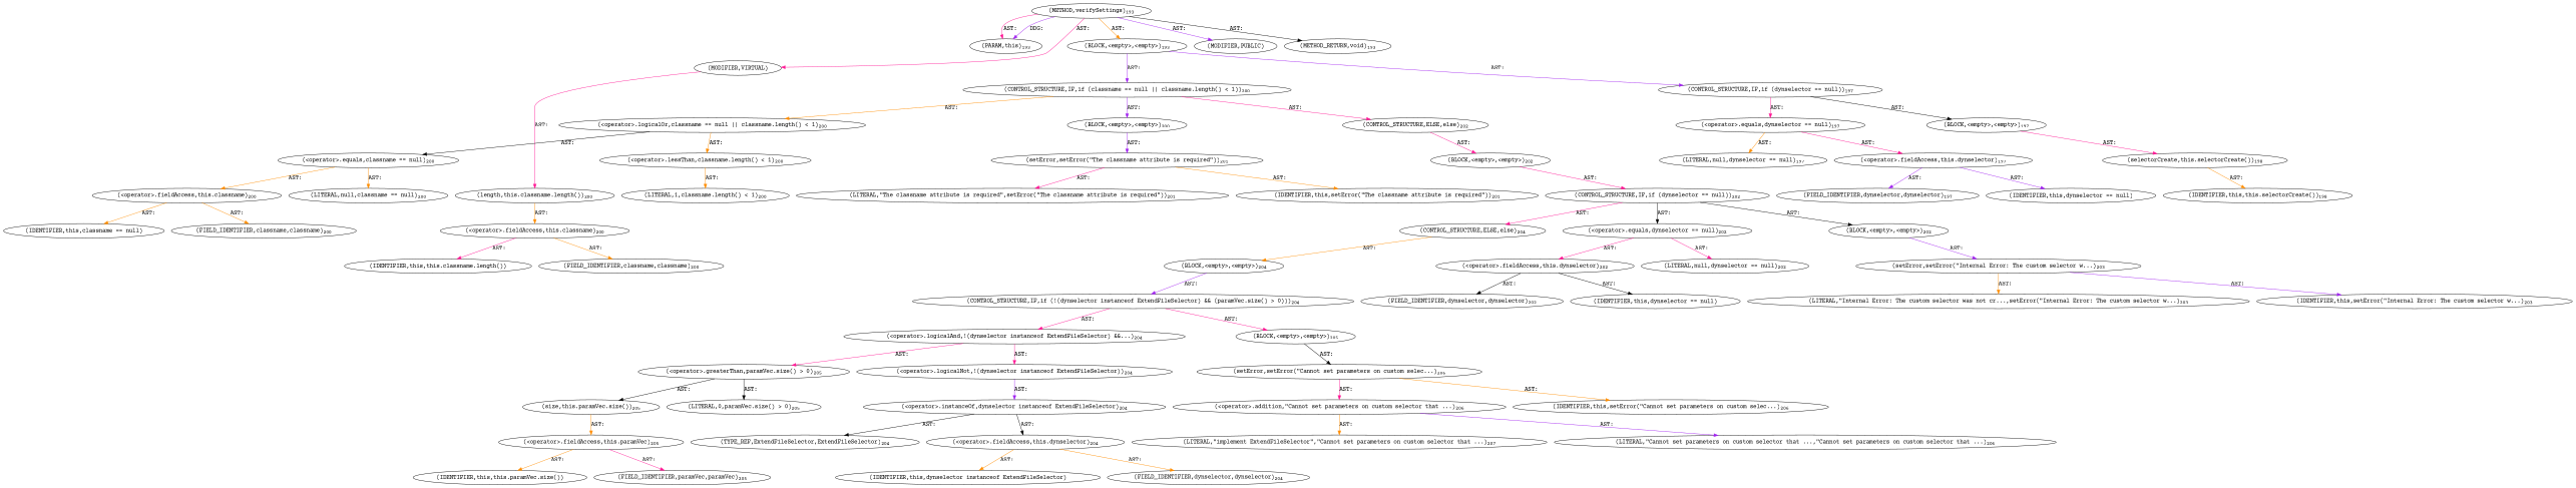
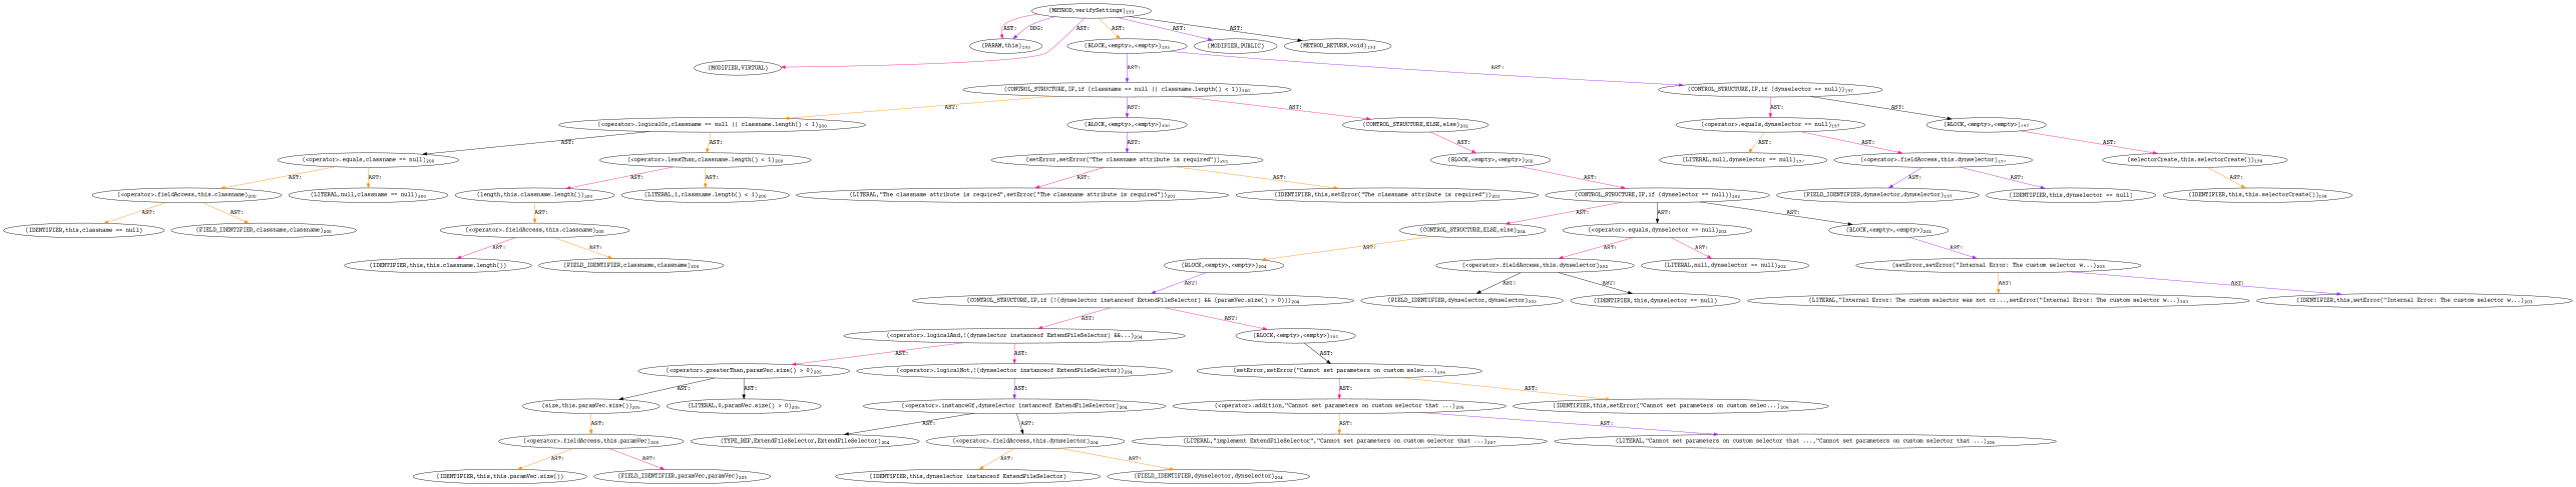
  digraph {
    fontname="Courier Prime"
    node [fontname="Courier Prime"]
    edge [color=darkorange fontname="Courier Prime"]
    n1 [label=<(METHOD,verifySettings)<SUB>193</SUB>>]
    n2 [label=<(PARAM,this)<SUB>193</SUB>>]
    n3 [label=<(BLOCK,&lt;empty&gt;,&lt;empty&gt;)<SUB>193</SUB>>]
    n4 [label=<(MODIFIER,PUBLIC)>]
    n5 [label=<(MODIFIER,VIRTUAL)>]
    n6 [label=<(METHOD_RETURN,void)<SUB>193</SUB>>]
    n7 [label=<(CONTROL_STRUCTURE,IF,if (dynselector == null))<SUB>197</SUB>>]
    n8 [label=<(CONTROL_STRUCTURE,IF,if (classname == null || classname.length() &lt; 1))<SUB>200</SUB>>]
    n9 [label=<(&lt;operator&gt;.equals,dynselector == null)<SUB>197</SUB>>]
    n10 [label=<(BLOCK,&lt;empty&gt;,&lt;empty&gt;)<SUB>197</SUB>>]
    n11 [label=<(&lt;operator&gt;.logicalOr,classname == null || classname.length() &lt; 1)<SUB>200</SUB>>]
    n12 [label=<(BLOCK,&lt;empty&gt;,&lt;empty&gt;)<SUB>200</SUB>>]
    n13 [label=<(CONTROL_STRUCTURE,ELSE,else)<SUB>202</SUB>>]
    n14 [label=<(&lt;operator&gt;.fieldAccess,this.dynselector)<SUB>197</SUB>>]
    n15 [label=<(LITERAL,null,dynselector == null)<SUB>197</SUB>>]
    n16 [label=<(selectorCreate,this.selectorCreate())<SUB>198</SUB>>]
    n17 [label=<(IDENTIFIER,this,dynselector == null)>]
    n18 [label=<(FIELD_IDENTIFIER,dynselector,dynselector)<SUB>197</SUB>>]
    n19 [label=<(IDENTIFIER,this,this.selectorCreate())<SUB>198</SUB>>]
    n20 [label=<(&lt;operator&gt;.equals,classname == null)<SUB>200</SUB>>]
    n21 [label=<(&lt;operator&gt;.lessThan,classname.length() &lt; 1)<SUB>200</SUB>>]
    n22 [label=<(setError,setError(&quot;The classname attribute is required&quot;))<SUB>201</SUB>>]
    n23 [label=<(BLOCK,&lt;empty&gt;,&lt;empty&gt;)<SUB>202</SUB>>]
    n24 [label=<(&lt;operator&gt;.fieldAccess,this.classname)<SUB>200</SUB>>]
    n25 [label=<(LITERAL,null,classname == null)<SUB>200</SUB>>]
    n26 [label=<(length,this.classname.length())<SUB>200</SUB>>]
    n27 [label=<(LITERAL,1,classname.length() &lt; 1)<SUB>200</SUB>>]
    n28 [label=<(IDENTIFIER,this,classname == null)>]
    n29 [label=<(FIELD_IDENTIFIER,classname,classname)<SUB>200</SUB>>]
    n30 [label=<(&lt;operator&gt;.fieldAccess,this.classname)<SUB>200</SUB>>]
    n31 [label=<(IDENTIFIER,this,this.classname.length())>]
    n32 [label=<(FIELD_IDENTIFIER,classname,classname)<SUB>200</SUB>>]
    n33 [label=<(IDENTIFIER,this,setError(&quot;The classname attribute is required&quot;))<SUB>201</SUB>>]
    n34 [label=<(LITERAL,&quot;The classname attribute is required&quot;,setError(&quot;The classname attribute is required&quot;))<SUB>201</SUB>>]
    n35 [label=<(CONTROL_STRUCTURE,IF,if (dynselector == null))<SUB>202</SUB>>]
    n36 [label=<(&lt;operator&gt;.equals,dynselector == null)<SUB>202</SUB>>]
    n37 [label=<(BLOCK,&lt;empty&gt;,&lt;empty&gt;)<SUB>202</SUB>>]
    n38 [label=<(CONTROL_STRUCTURE,ELSE,else)<SUB>204</SUB>>]
    n39 [label=<(&lt;operator&gt;.fieldAccess,this.dynselector)<SUB>202</SUB>>]
    n40 [label=<(LITERAL,null,dynselector == null)<SUB>202</SUB>>]
    n41 [label=<(setError,setError(&quot;Internal Error: The custom selector w...)<SUB>203</SUB>>]
    n42 [label=<(BLOCK,&lt;empty&gt;,&lt;empty&gt;)<SUB>204</SUB>>]
    n43 [label=<(IDENTIFIER,this,dynselector == null)>]
    n44 [label=<(FIELD_IDENTIFIER,dynselector,dynselector)<SUB>202</SUB>>]
    n45 [label=<(IDENTIFIER,this,setError(&quot;Internal Error: The custom selector w...)<SUB>203</SUB>>]
    n46 [label=<(LITERAL,&quot;Internal Error: The custom selector was not cr...,setError(&quot;Internal Error: The custom selector w...)<SUB>203</SUB>>]
    n47 [label=<(CONTROL_STRUCTURE,IF,if (!(dynselector instanceof ExtendFileSelector) &amp;&amp; (paramVec.size() &gt; 0)))<SUB>204</SUB>>]
    n48 [label=<(&lt;operator&gt;.logicalAnd,!(dynselector instanceof ExtendFileSelector) &amp;&amp;...)<SUB>204</SUB>>]
    n49 [label=<(BLOCK,&lt;empty&gt;,&lt;empty&gt;)<SUB>205</SUB>>]
    n50 [label=<(&lt;operator&gt;.logicalNot,!(dynselector instanceof ExtendFileSelector))<SUB>204</SUB>>]
    n51 [label=<(&lt;operator&gt;.greaterThan,paramVec.size() &gt; 0)<SUB>205</SUB>>]
    n52 [label=<(setError,setError(&quot;Cannot set parameters on custom selec...)<SUB>206</SUB>>]
    n53 [label=<(&lt;operator&gt;.instanceOf,dynselector instanceof ExtendFileSelector)<SUB>204</SUB>>]
    n54 [label=<(size,this.paramVec.size())<SUB>205</SUB>>]
    n55 [label=<(LITERAL,0,paramVec.size() &gt; 0)<SUB>205</SUB>>]
    n56 [label=<(&lt;operator&gt;.fieldAccess,this.dynselector)<SUB>204</SUB>>]
    n57 [label=<(TYPE_REF,ExtendFileSelector,ExtendFileSelector)<SUB>204</SUB>>]
    n58 [label=<(IDENTIFIER,this,dynselector instanceof ExtendFileSelector)>]
    n59 [label=<(FIELD_IDENTIFIER,dynselector,dynselector)<SUB>204</SUB>>]
    n60 [label=<(&lt;operator&gt;.fieldAccess,this.paramVec)<SUB>205</SUB>>]
    n61 [label=<(IDENTIFIER,this,this.paramVec.size())>]
    n62 [label=<(FIELD_IDENTIFIER,paramVec,paramVec)<SUB>205</SUB>>]
    n63 [label=<(IDENTIFIER,this,setError(&quot;Cannot set parameters on custom selec...)<SUB>206</SUB>>]
    n64 [label=<(&lt;operator&gt;.addition,&quot;Cannot set parameters on custom selector that ...)<SUB>206</SUB>>]
    n65 [label=<(LITERAL,&quot;Cannot set parameters on custom selector that ...,&quot;Cannot set parameters on custom selector that ...)<SUB>206</SUB>>]
    n66 [label=<(LITERAL,&quot;implement ExtendFileSelector&quot;,&quot;Cannot set parameters on custom selector that ...)<SUB>207</SUB>>]
    n1 -> n2 [color=deeppink label="AST: "]
    n1 -> n2 [color=purple label="DDG: "]
    n1 -> n3 [label="AST: "]
    n1 -> n4 [color=purple label="AST: "]
    n1 -> n5 [color=deeppink label="AST: "]
    n1 -> n6 [color=black label="AST: "]
    n3 -> n7 [color=purple label="AST: "]
    n3 -> n8 [color=purple label="AST: "]
    n7 -> n9 [color=deeppink label="AST: "]
    n7 -> n10 [color=black label="AST: "]
    n8 -> n11 [label="AST: "]
    n8 -> n12 [color=purple label="AST: "]
    n8 -> n13 [color=deeppink label="AST: "]
    n9 -> n14 [color=deeppink label="AST: "]
    n9 -> n15 [label="AST: "]
    n10 -> n16 [color=deeppink label="AST: "]
    n11 -> n20 [color=black label="AST: "]
    n11 -> n21 [label="AST: "]
    n12 -> n22 [color=purple label="AST: "]
    n13 -> n23 [color=deeppink label="AST: "]
    n14 -> n17 [color=purple label="AST: "]
    n14 -> n18 [color=purple label="AST: "]
    n16 -> n19 [label="AST: "]
    n20 -> n24 [label="AST: "]
    n20 -> n25 [label="AST: "]
-   n5 -> n26 [color=deeppink label="AST: "]
+   n21 -> n26 [color=deeppink label="AST: "]
    n21 -> n27 [label="AST: "]
    n22 -> n33 [label="AST: "]
    n22 -> n34 [color=deeppink label="AST: "]
    n23 -> n35 [color=deeppink label="AST: "]
    n24 -> n28 [label="AST: "]
    n24 -> n29 [label="AST: "]
    n26 -> n30 [label="AST: "]
    n30 -> n31 [color=deeppink label="AST: "]
    n30 -> n32 [label="AST: "]
    n35 -> n36 [color=black label="AST: "]
    n35 -> n37 [color=black label="AST: "]
    n35 -> n38 [color=deeppink label="AST: "]
    n36 -> n39 [color=deeppink label="AST: "]
    n36 -> n40 [color=deeppink label="AST: "]
    n37 -> n41 [color=purple label="AST: "]
    n38 -> n42 [label="AST: "]
    n39 -> n43 [color=black label="AST: "]
    n39 -> n44 [color=black label="AST: "]
    n41 -> n45 [color=purple label="AST: "]
    n41 -> n46 [label="AST: "]
    n42 -> n47 [color=purple label="AST: "]
    n47 -> n48 [color=deeppink label="AST: "]
    n47 -> n49 [color=deeppink label="AST: "]
    n48 -> n50 [color=deeppink label="AST: "]
    n48 -> n51 [color=deeppink label="AST: "]
    n49 -> n52 [color=black label="AST: "]
    n50 -> n53 [color=purple label="AST: "]
    n51 -> n54 [color=black label="AST: "]
    n51 -> n55 [color=black label="AST: "]
    n52 -> n63 [label="AST: "]
    n52 -> n64 [color=deeppink label="AST: "]
    n53 -> n56 [color=black label="AST: "]
    n53 -> n57 [color=black label="AST: "]
    n54 -> n60 [label="AST: "]
    n56 -> n58 [label="AST: "]
    n56 -> n59 [label="AST: "]
    n60 -> n61 [label="AST: "]
    n60 -> n62 [color=deeppink label="AST: "]
    n64 -> n65 [color=purple label="AST: "]
    n64 -> n66 [label="AST: "]
  }
